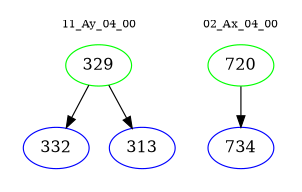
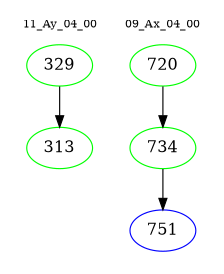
  digraph {
    node [color=blue]
    edge [color=black]
    n1 [color=green label=329]
-   n2 [label=332]
-   n3 [label=313]
+   n3 [color=green label=313]
    n4 [color=green label=720]
-   n5 [label=734]
+   n5 [color=green label=734]
+   n6 [label=751]
    subgraph cluster_1 {
      color=white
      fontsize=10
      label="11_Ay_04_00"
      n1
-     n2
      n3
    }
    subgraph cluster_2 {
      color=white
      fontsize=10
-     label="02_Ax_04_00"
+     label="09_Ax_04_00"
      n4
      n5
+     n6
    }
-   n1 -> n2
    n1 -> n3
    n4 -> n5
+   n5 -> n6
  }
